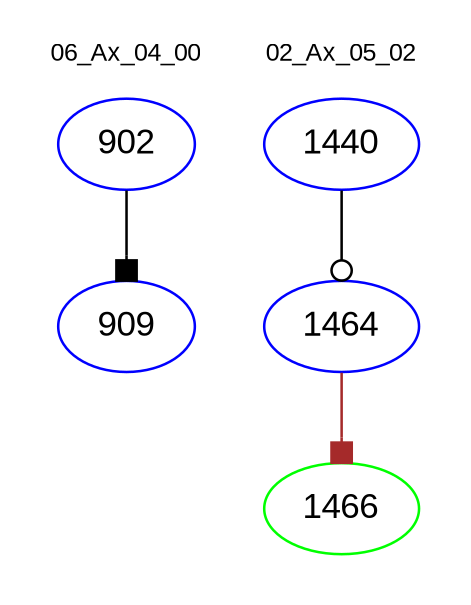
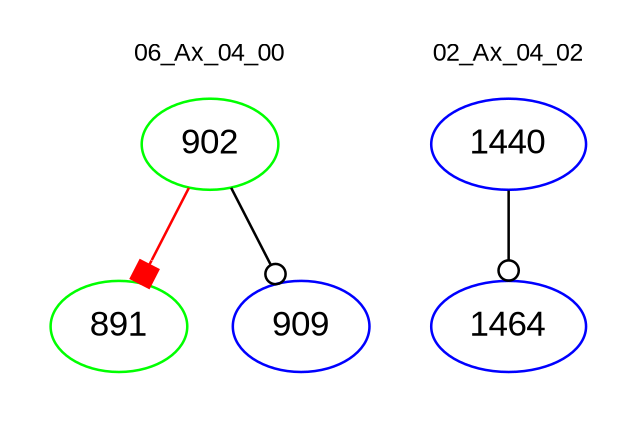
  digraph {
    fontname="Liberation Sans"
    node [color=blue fontname="Liberation Sans"]
    edge [arrowhead=box color=black fontname="Liberation Sans"]
-   n1 [label=902]
+   n1 [color=green label=902]
+   n2 [color=green label=891]
    n3 [label=909]
    n4 [label=1464]
    n5 [label=1440]
-   n6 [color=green label=1466]
    subgraph cluster_1 {
      color=white
      fontsize=10
      label="06_Ax_04_00"
      n1
+     n2
      n3
    }
    subgraph cluster_2 {
      color=white
      fontsize=10
-     label="02_Ax_05_02"
+     label="02_Ax_04_02"
      n4
      n5
-     n6
    }
-   n1 -> n3
-   n4 -> n6 [color=brown]
+   n1 -> n2 [color=red]
+   n1 -> n3 [arrowhead=odot]
    n5 -> n4 [arrowhead=odot]
  }
